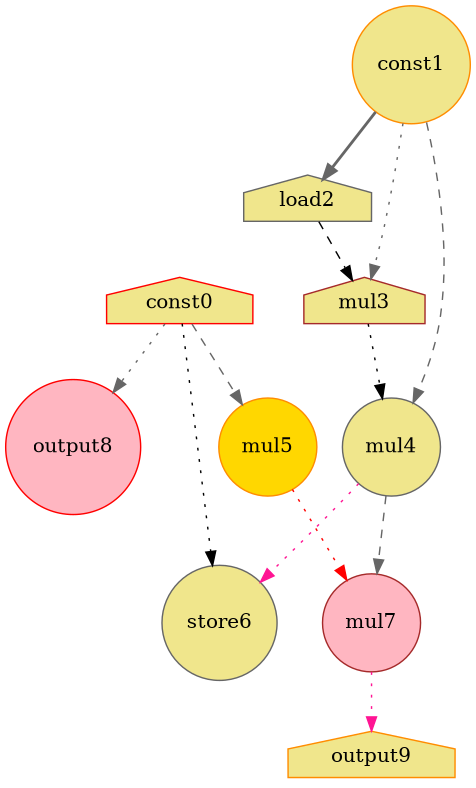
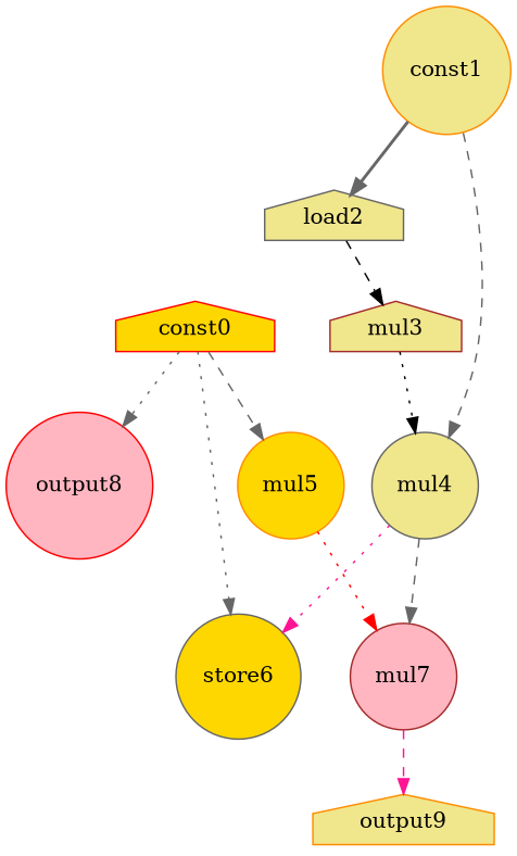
  digraph {
    node [color=darkorange fillcolor=khaki opcode=mul shape=circle style=filled]
    edge [color=gray40 operand=0 style=dotted]
-   const0 [color=red opcode=const shape=house]
+   const0 [color=red fillcolor=gold opcode=const shape=house]
    mul5 [fillcolor=gold]
-   store6 [color=gray40 opcode=store]
+   store6 [color=gray40 fillcolor=gold opcode=store]
    output8 [color=red fillcolor=lightpink opcode=output]
    mul7 [color=brown fillcolor=lightpink]
    const1 [opcode=const]
    load2 [color=gray40 opcode=load shape=house]
    mul3 [color=brown shape=house]
    mul4 [color=gray40]
    output9 [opcode=output shape=house]
    const0 -> mul5 [style=dashed]
-   const0 -> store6 [color=black]
+   const0 -> store6
    const0 -> output8
    mul5 -> mul7 [color=red operand=1]
-   mul7 -> output9 [color=deeppink]
+   mul7 -> output9 [color=deeppink style=dashed]
    const1 -> load2 [style=bold]
-   const1 -> mul3
    const1 -> mul4 [style=dashed]
    load2 -> mul3 [color=black operand=1 style=dashed]
    mul3 -> mul4 [color=black operand=1]
    mul4 -> store6 [color=deeppink operand=1]
    mul4 -> mul7 [style=dashed]
  }
